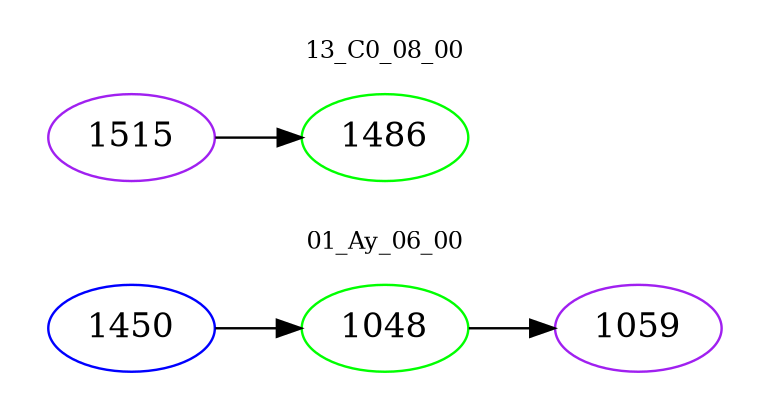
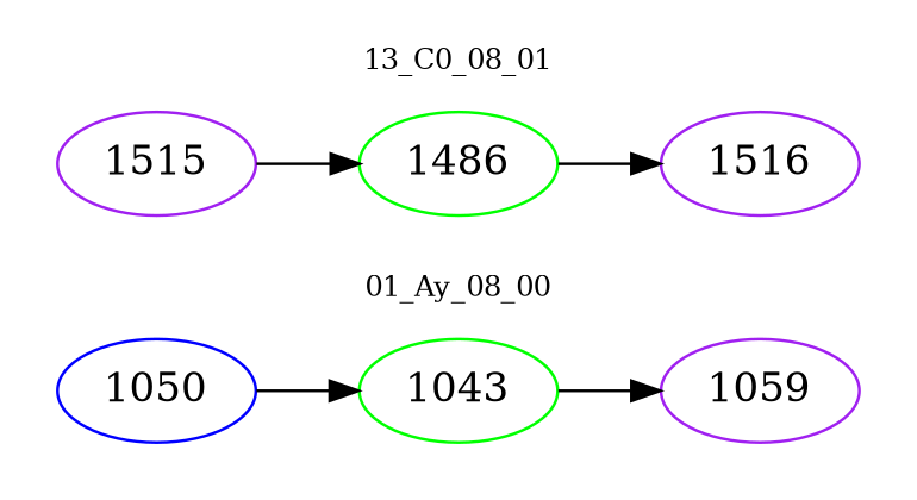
  digraph {
    rankdir=LR
    node [color=purple]
    edge [color=black]
-   n1 [color=blue label=1450]
-   n2 [color=green label=1048]
+   n1 [color=blue label=1050]
+   n2 [color=green label=1043]
    n3 [label=1059]
    n4 [label=1515]
    n5 [color=green label=1486]
+   n6 [label=1516]
    subgraph cluster_1 {
      color=white
      fontsize=10
-     label="01_Ay_06_00"
+     label="01_Ay_08_00"
      n1
      n2
      n3
    }
    subgraph cluster_2 {
      color=white
      fontsize=10
-     label="13_C0_08_00"
+     label="13_C0_08_01"
      n4
      n5
+     n6
    }
    n1 -> n2
    n2 -> n3
    n4 -> n5
+   n5 -> n6
  }
